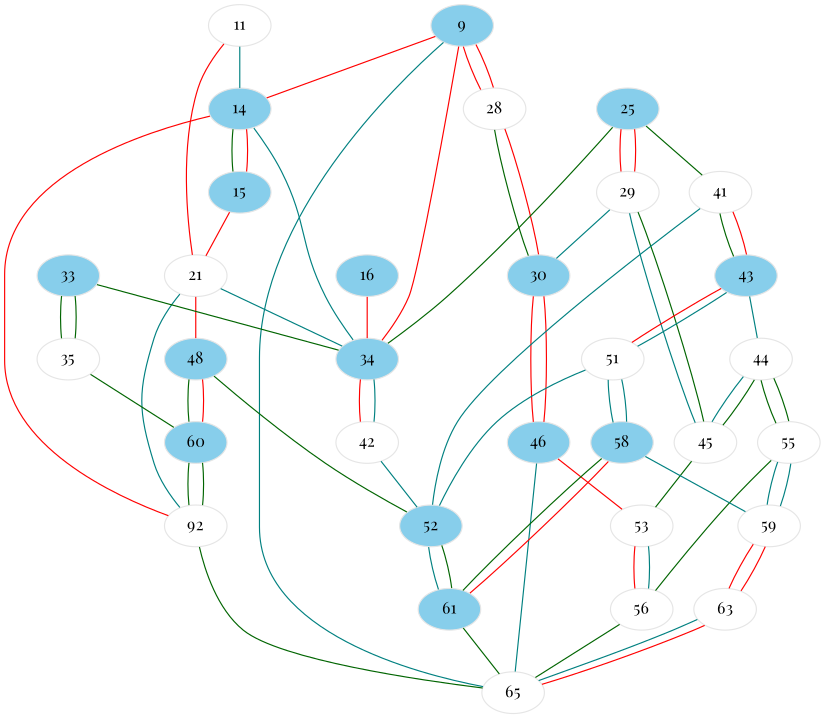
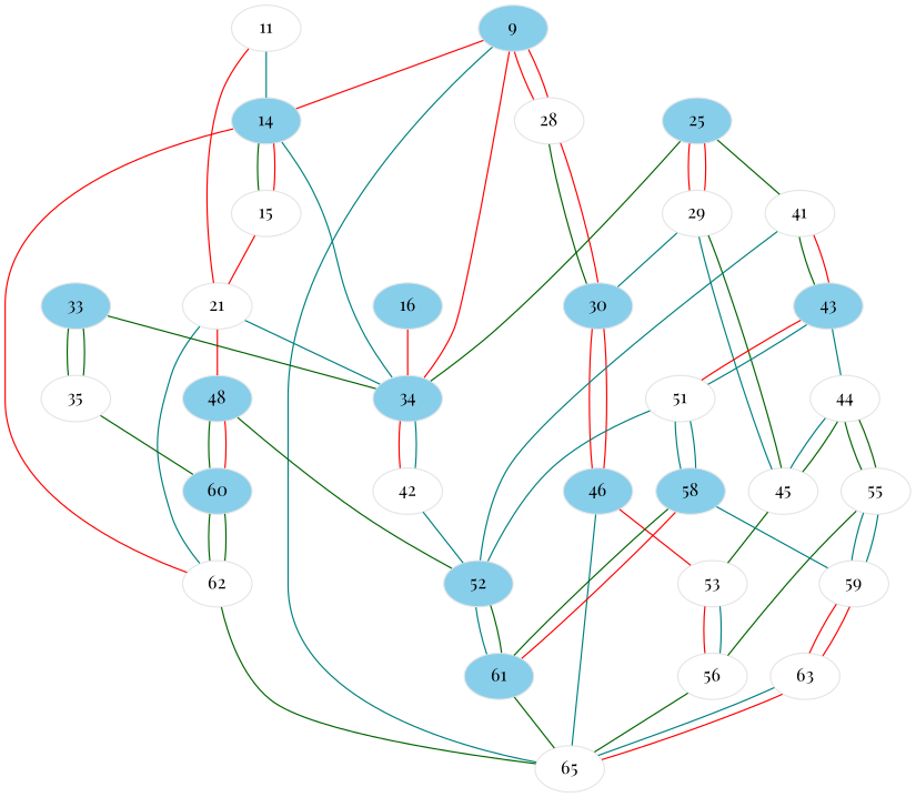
  graph {
    fontname="Playfair Display"
    node [color=gray90 fillcolor=white fontname="Playfair Display" style=filled]
    edge [color=red fontname="Playfair Display"]
    9 [fillcolor=skyblue super="+5+4"]
    14 [fillcolor=skyblue super="+10+3"]
    28
    34 [fillcolor=skyblue super="+26+27+23"]
    65 [super="+64+57"]
-   15 [fillcolor=skyblue]
-   62 [super="+54+36" label=92]
+   15
+   62 [super="+54+36"]
    30 [fillcolor=skyblue]
    42 [super="+39"]
    11
    21 [super="+20"]
    48 [fillcolor=skyblue]
    16 [fillcolor=skyblue]
    35 [super="+31+32"]
    60 [fillcolor=skyblue super="+37+38"]
    25 [fillcolor=skyblue super="+24"]
    29
    41
    45
    43 [fillcolor=skyblue]
    52 [fillcolor=skyblue super="+49+50+40"]
    46 [fillcolor=skyblue]
    53
    33 [fillcolor=skyblue]
    44
    51
    61 [fillcolor=skyblue]
    55
    58 [fillcolor=skyblue]
    56
    59
    63
    9 -- 14
    9 -- 28 [weight=2]
    9 -- 28
    9 -- 34
    9 -- 65 [color=teal]
    14 -- 34 [color=teal]
    14 -- 15 [color=darkgreen weight=2]
    14 -- 15
    14 -- 62
    28 -- 30 [color=darkgreen]
    28 -- 30
    34 -- 42 [weight=2]
    34 -- 42 [color=teal]
    15 -- 21
    62 -- 65 [color=darkgreen weight=2]
    30 -- 46
    30 -- 46
    42 -- 52 [color=teal weight=2]
    11 -- 14 [color=teal weight=2]
    11 -- 21
    21 -- 34 [color=teal weight=2]
    21 -- 62 [color=teal]
    21 -- 48 [weight=2]
    48 -- 60 [color=darkgreen weight=2]
    48 -- 60
    48 -- 52 [color=darkgreen]
    16 -- 34 [weight=3]
    35 -- 60 [color=darkgreen]
    60 -- 62 [color=darkgreen weight=2]
    60 -- 62 [color=darkgreen]
    25 -- 34 [color=darkgreen weight=2]
    25 -- 29
    25 -- 29
    25 -- 41 [color=darkgreen]
    29 -- 30 [color=teal]
    29 -- 45 [color=teal]
    29 -- 45 [color=darkgreen]
    41 -- 43 [color=darkgreen]
    41 -- 43
    41 -- 52 [color=teal]
    45 -- 53 [color=darkgreen]
    43 -- 44 [color=teal]
    43 -- 51
    43 -- 51 [color=teal]
    52 -- 61 [color=teal]
    52 -- 61 [color=darkgreen]
    46 -- 65 [color=teal]
    46 -- 53
    53 -- 56
    53 -- 56 [color=teal]
    33 -- 34 [color=darkgreen]
    33 -- 35 [color=darkgreen weight=2]
    33 -- 35 [color=darkgreen]
    44 -- 45 [color=teal]
    44 -- 45 [color=darkgreen]
    44 -- 55 [color=darkgreen]
    44 -- 55 [color=darkgreen]
    51 -- 52 [color=teal]
    51 -- 58 [color=teal]
    51 -- 58 [color=teal]
    61 -- 65 [color=darkgreen]
    55 -- 56 [color=darkgreen]
    55 -- 59 [color=teal]
    55 -- 59 [color=teal]
    58 -- 61 [color=darkgreen]
    58 -- 61
    58 -- 59 [color=teal]
    56 -- 65 [color=darkgreen]
    59 -- 63
    59 -- 63
    63 -- 65 [color=teal weight=2]
    63 -- 65
  }
